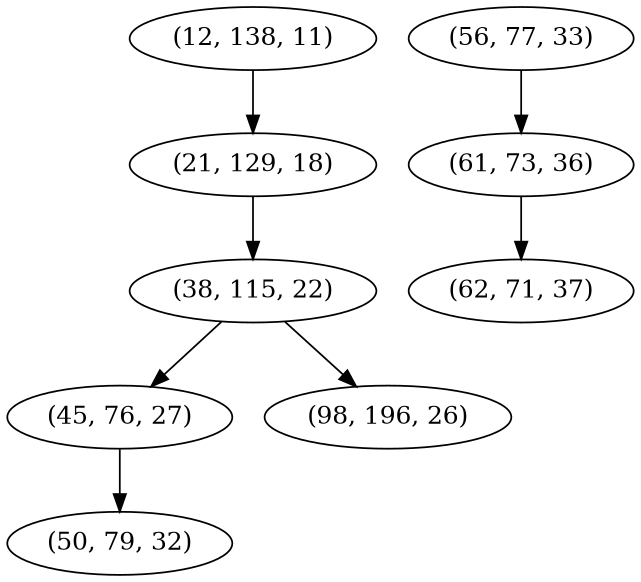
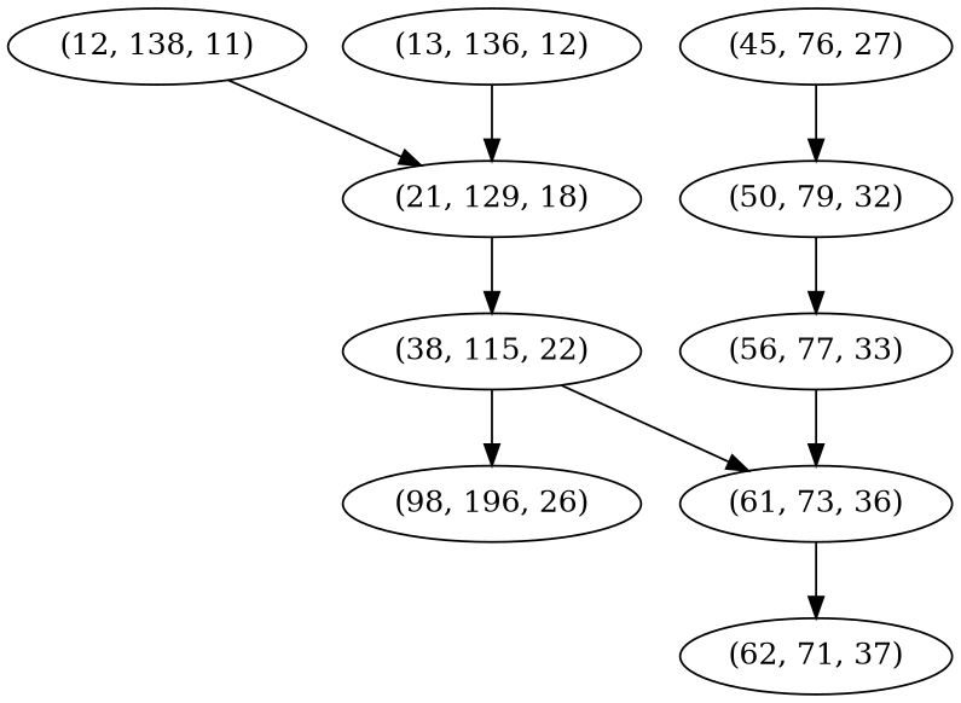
  digraph {
    fontname="DejaVu Serif"
    node [fontname="DejaVu Serif"]
    edge [fontname="DejaVu Serif"]
    "(12, 138, 11)"
    "(21, 129, 18)"
+   "(13, 136, 12)"
    "(38, 115, 22)"
    n5 [label="(45, 76, 27)"]
    n6 [label="(98, 196, 26)"]
    "(50, 79, 32)"
    "(56, 77, 33)"
    "(61, 73, 36)"
    "(62, 71, 37)"
    "(12, 138, 11)" -> "(21, 129, 18)"
    "(21, 129, 18)" -> "(38, 115, 22)"
-   "(38, 115, 22)" -> n5
+   "(13, 136, 12)" -> "(21, 129, 18)"
+   "(38, 115, 22)" -> "(61, 73, 36)"
    "(38, 115, 22)" -> n6
    n5 -> "(50, 79, 32)"
+   "(50, 79, 32)" -> "(56, 77, 33)"
    "(56, 77, 33)" -> "(61, 73, 36)"
    "(61, 73, 36)" -> "(62, 71, 37)"
  }
